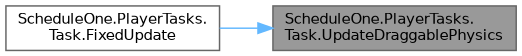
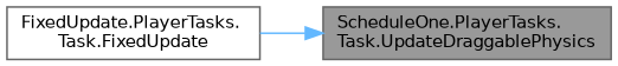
  digraph {
    rankdir=RL
    node [fontname=Helvetica fontsize=10 shape=box style=filled]
    n1 [color=gray40 fillcolor=grey60 fontcolor=black height=0.2 label="ScheduleOne.PlayerTasks.\lTask.UpdateDraggablePhysics" width=0.4]
-   n2 [color=grey40 fillcolor=white height=0.2 label="ScheduleOne.PlayerTasks.\lTask.FixedUpdate" width=0.4]
+   n2 [color=grey40 fillcolor=white height=0.2 label="FixedUpdate.PlayerTasks.\lTask.FixedUpdate" width=0.4]
    n1 -> n2 [color=steelblue1 dir=back fontname=Helvetica fontsize=10 labelfontname=Helvetica labelfontsize=10 style=solid]
  }
